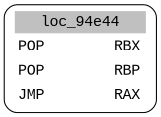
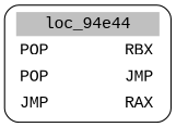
  digraph {
-   n1 [fontname="Courier New" label=<<table border="0" cellborder="0" cellpadding="3"><tr><td align="center" colspan="2" bgcolor="grey">loc_94e44</td></tr><tr><td align="left">POP        RBX</td></tr><tr><td align="left">POP        RBP</td></tr><tr><td align="left">JMP        RAX</td></tr></table>> shape=Mrecord]
+   n1 [fontname="Courier New" label=<<table border="0" cellborder="0" cellpadding="3"><tr><td align="center" colspan="2" bgcolor="grey">loc_94e44</td></tr><tr><td align="left">POP        RBX</td></tr><tr><td align="left">POP        JMP</td></tr><tr><td align="left">JMP        RAX</td></tr></table>> shape=Mrecord]
  }
